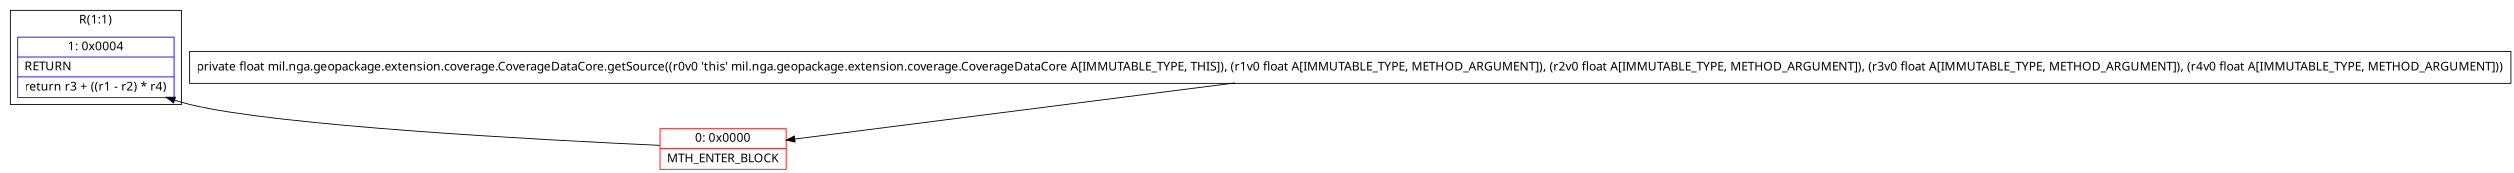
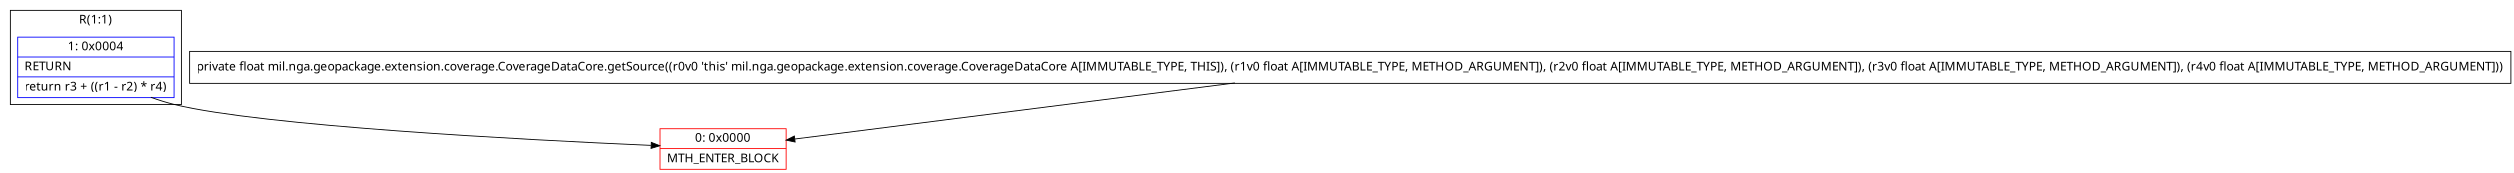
  digraph {
    fontname="Noto Sans"
    node [shape=record fontname="Noto Sans"]
    edge [fontname="Noto Sans"]
    n1 [color=blue label="{1\:\ 0x0004|RETURN\l|return r3 + ((r1 \- r2) * r4)\l}"]
    n2 [color=red label="{0\:\ 0x0000|MTH_ENTER_BLOCK\l}"]
    n3 [label="{private float mil.nga.geopackage.extension.coverage.CoverageDataCore.getSource((r0v0 'this' mil.nga.geopackage.extension.coverage.CoverageDataCore A[IMMUTABLE_TYPE, THIS]), (r1v0 float A[IMMUTABLE_TYPE, METHOD_ARGUMENT]), (r2v0 float A[IMMUTABLE_TYPE, METHOD_ARGUMENT]), (r3v0 float A[IMMUTABLE_TYPE, METHOD_ARGUMENT]), (r4v0 float A[IMMUTABLE_TYPE, METHOD_ARGUMENT])) }"]
    subgraph cluster_1 {
      label="R(1:1)"
      n1
    }
-   n2 -> n1
+   n1 -> n2
    n3 -> n2
  }
